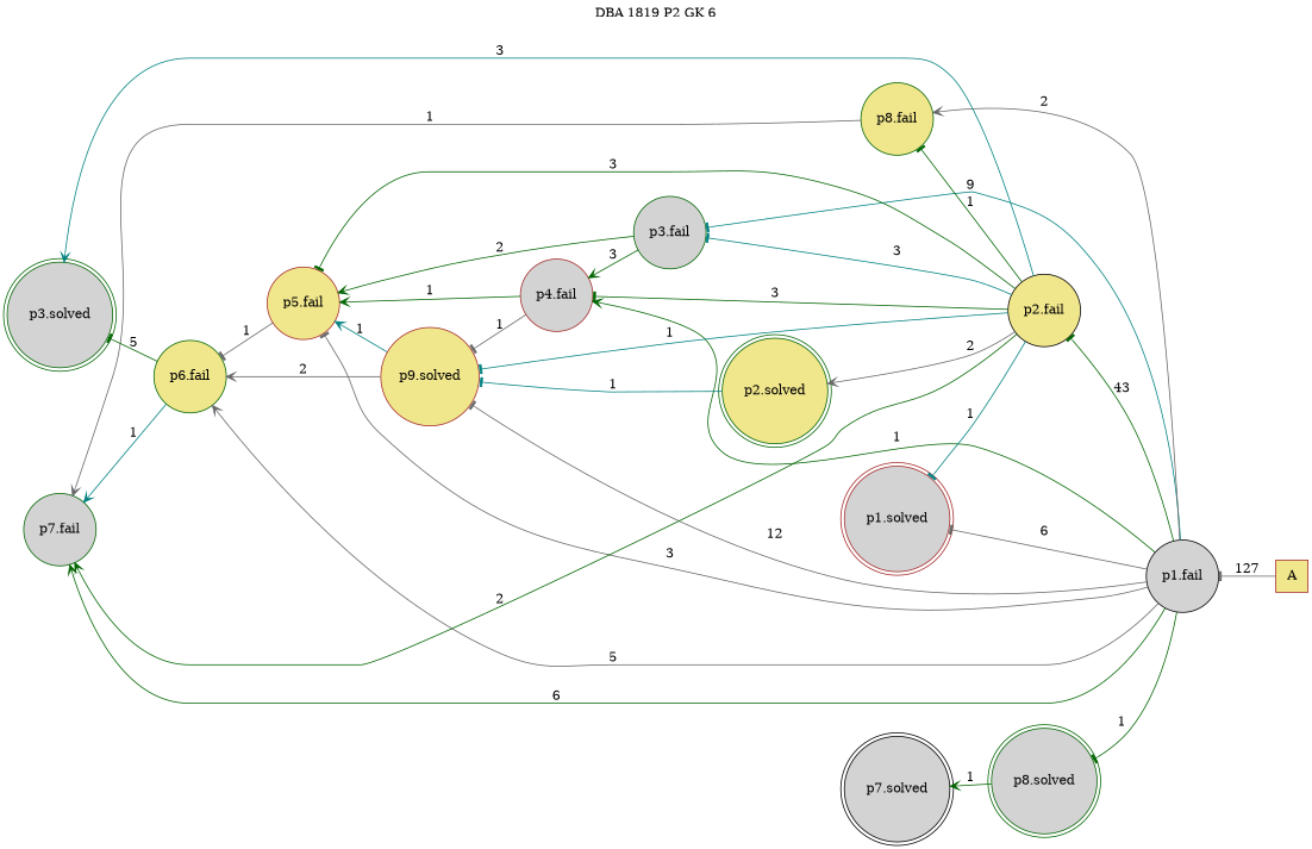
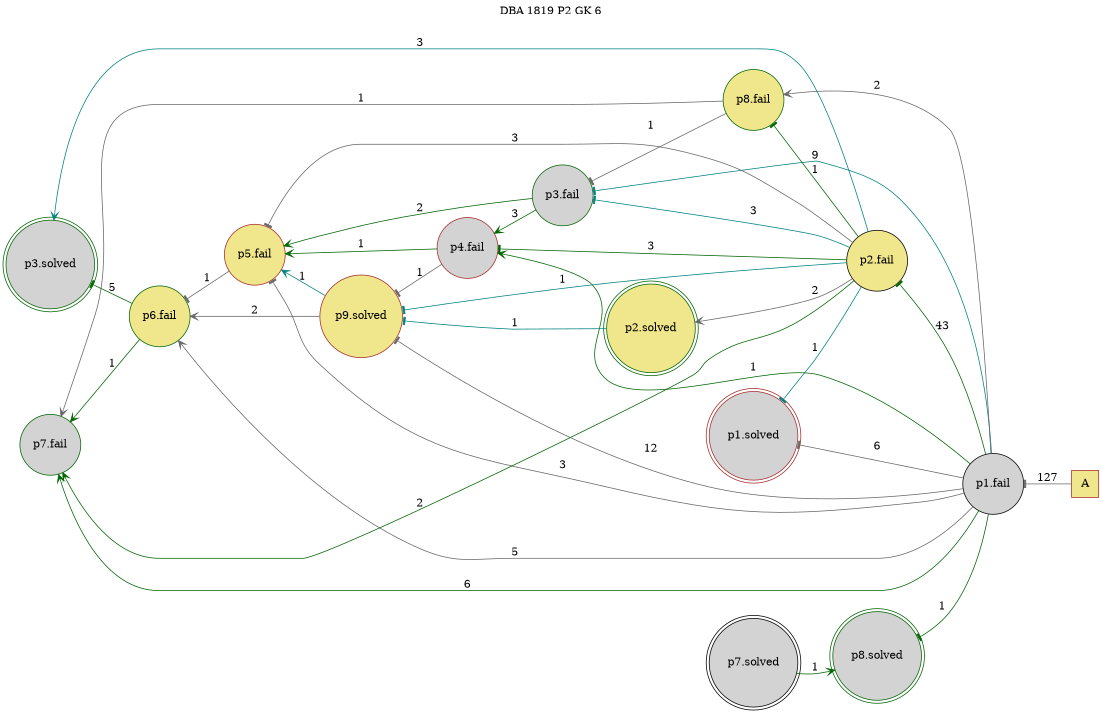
  digraph {
    label=" DBA 1819 P2 GK 6 "
    labelloc=tl
    rankdir=RL
    node [color=darkgreen fillcolor=lightgrey shape=circle style=filled]
    edge [arrowhead=tee color=darkgreen]
    n1 [color=brown fillcolor=khaki label=A shape=square]
    n2 [color=black label="p1.fail"]
    n3 [color=black fillcolor=khaki label="p2.fail"]
    n4 [color=brown fillcolor=khaki label="p9.solved"]
    n5 [label="p3.fail"]
    n6 [color=brown label="p4.fail"]
    n7 [fillcolor=khaki label="p8.fail"]
    n8 [label="p7.fail"]
    n9 [color=brown fillcolor=khaki label="p5.fail"]
    n10 [fillcolor=khaki label="p6.fail"]
    n11 [color=brown label="p1.solved" shape=doublecircle]
    n12 [label="p8.solved" shape=doublecircle]
    n13 [fillcolor=khaki label="p2.solved" shape=doublecircle]
    n14 [label="p3.solved" shape=doublecircle]
    n15 [color=black label="p7.solved" shape=doublecircle]
    n1 -> n2 [color=gray40 label=127]
    n2 -> n3 [label=43]
    n2 -> n4 [color=gray40 label=12]
    n2 -> n5 [color=teal label=9]
    n2 -> n6 [arrowhead=vee label=1]
    n2 -> n7 [arrowhead=vee color=gray40 label=2]
    n2 -> n8 [arrowhead=vee label=6]
    n2 -> n9 [color=gray40 label=3]
    n2 -> n10 [arrowhead=vee color=gray40 label=5]
    n2 -> n11 [color=gray40 label=6]
    n2 -> n12 [label=1]
    n3 -> n4 [color=teal label=1]
    n3 -> n5 [color=teal label=3]
    n3 -> n6 [label=3]
    n3 -> n7 [label=1]
    n3 -> n8 [arrowhead=vee label=2]
-   n3 -> n9 [label=3]
+   n3 -> n9 [color=gray40 label=3]
    n3 -> n11 [color=teal label=1]
    n3 -> n13 [arrowhead=vee color=gray40 label=2]
    n3 -> n14 [arrowhead=vee color=teal label=3]
    n4 -> n9 [arrowhead=vee color=teal label=1]
    n4 -> n10 [arrowhead=vee color=gray40 label=2]
    n5 -> n6 [arrowhead=vee label=3]
    n5 -> n9 [arrowhead=vee label=2]
    n6 -> n4 [color=gray40 label=1]
    n6 -> n9 [arrowhead=vee label=1]
+   n7 -> n5 [color=gray40 label=1]
    n7 -> n8 [arrowhead=vee color=gray40 label=1]
    n9 -> n10 [color=gray40 label=1]
-   n10 -> n8 [arrowhead=vee color=teal label=1]
+   n10 -> n8 [arrowhead=vee label=1]
    n10 -> n14 [label=5]
-   n12 -> n15 [arrowhead=vee label=1]
+   n15 -> n12 [arrowhead=vee label=1]
    n13 -> n4 [color=teal label=1]
  }
